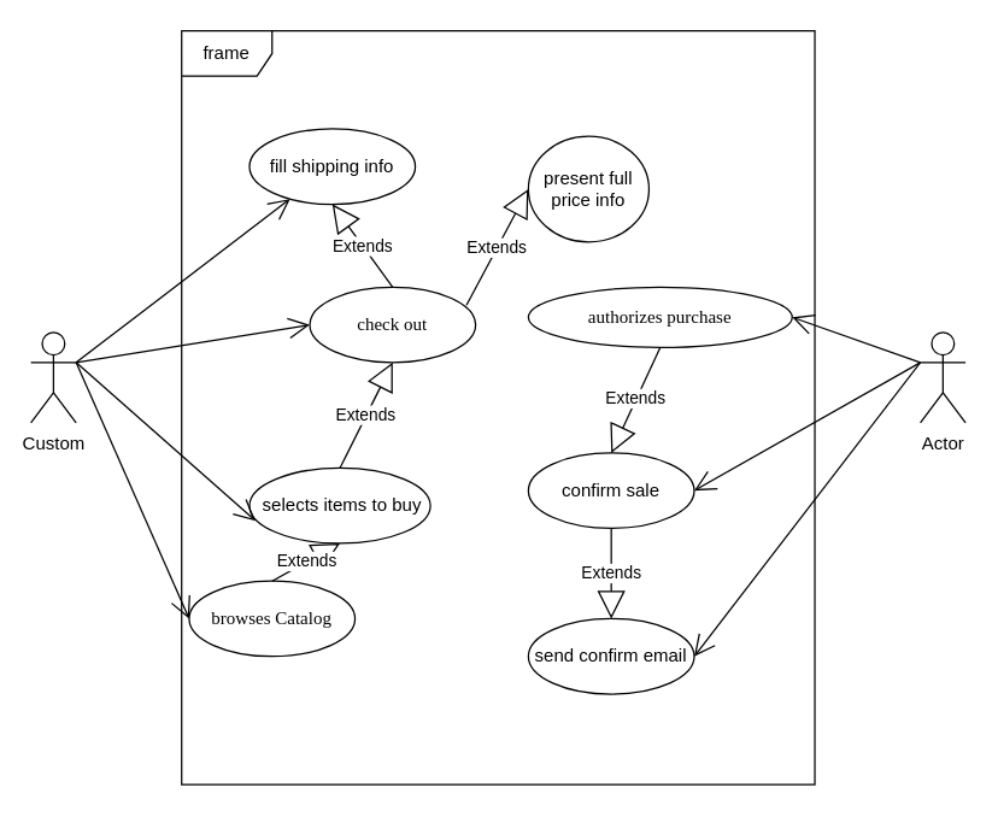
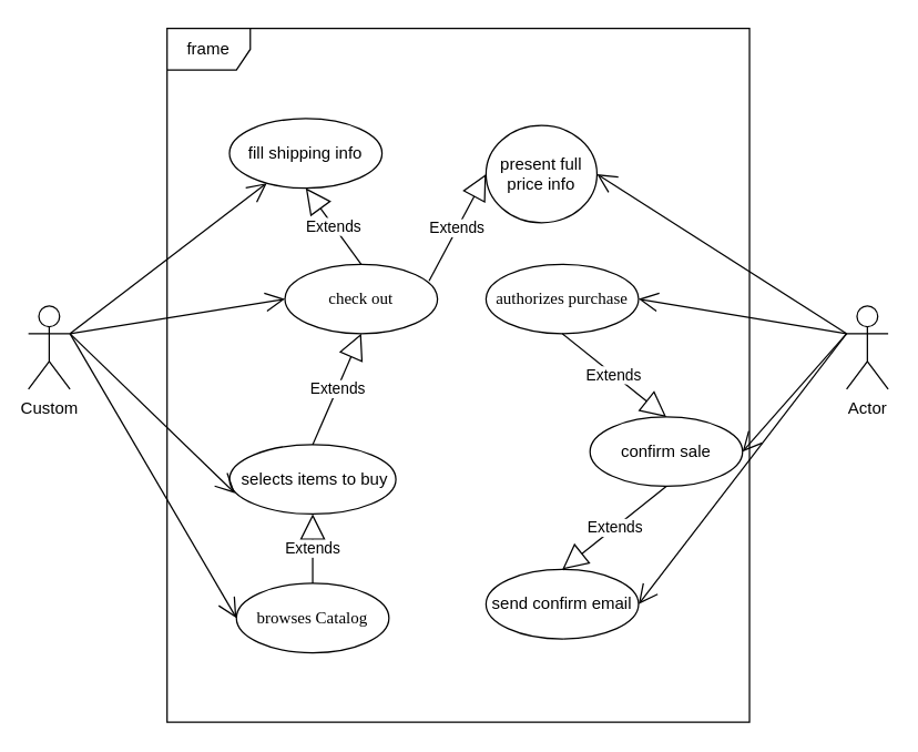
  <mxCell id="0" />
  <mxCell id="1" parent="0" />
  <mxCell id="2" value="frame" style="shape=umlFrame;whiteSpace=wrap;html=1;pointerEvents=0;" vertex="1" parent="1"><mxGeometry x="120" y="20" width="420" height="500" as="geometry" /></mxCell>
  <mxCell id="3" value="Custom" style="shape=umlActor;verticalLabelPosition=bottom;verticalAlign=top;html=1;" vertex="1" parent="1"><mxGeometry x="20" y="220" width="30" height="60" as="geometry" /></mxCell>
  <mxCell id="4" value="Actor" style="shape=umlActor;verticalLabelPosition=bottom;verticalAlign=top;html=1;" vertex="1" parent="1"><mxGeometry x="610" y="220" width="30" height="60" as="geometry" /></mxCell>
- <mxCell id="5" value="&lt;p style=&quot;margin: 0px; font-variant-numeric: normal; font-variant-east-asian: normal; font-variant-alternates: normal; font-size-adjust: none; font-kerning: auto; font-optical-sizing: auto; font-feature-settings: normal; font-variation-settings: normal; font-variant-position: normal; font-stretch: normal; line-height: normal; font-family: &amp;quot;Times New Roman&amp;quot;; text-align: start;&quot; class=&quot;p1&quot;&gt;browses Catalog&lt;/p&gt;" style="ellipse;whiteSpace=wrap;html=1;" vertex="1" parent="1"><mxGeometry x="125" y="385" width="110" height="50" as="geometry" /></mxCell>
- <mxCell id="6" value="&lt;p style=&quot;margin: 0px; font-variant-numeric: normal; font-variant-east-asian: normal; font-variant-alternates: normal; font-size-adjust: none; font-kerning: auto; font-optical-sizing: auto; font-feature-settings: normal; font-variation-settings: normal; font-variant-position: normal; font-stretch: normal; line-height: normal; font-family: &amp;quot;Times New Roman&amp;quot;; text-align: start;&quot; class=&quot;p1&quot;&gt;&lt;span style=&quot;font-family: Helvetica;&quot; class=&quot;Apple-converted-space&quot;&gt;&amp;nbsp;&lt;/span&gt;&lt;span style=&quot;font-family: Helvetica;&quot;&gt;selects items to buy&lt;/span&gt;&lt;br&gt;&lt;/p&gt;" style="ellipse;whiteSpace=wrap;html=1;" vertex="1" parent="1"><mxGeometry x="165" y="310" width="120" height="50" as="geometry" /></mxCell>
+ <mxCell id="5" value="&lt;p style=&quot;margin: 0px; font-variant-numeric: normal; font-variant-east-asian: normal; font-variant-alternates: normal; font-size-adjust: none; font-kerning: auto; font-optical-sizing: auto; font-feature-settings: normal; font-variation-settings: normal; font-variant-position: normal; font-stretch: normal; line-height: normal; font-family: &amp;quot;Times New Roman&amp;quot;; text-align: start;&quot; class=&quot;p1&quot;&gt;browses Catalog&lt;/p&gt;" style="ellipse;whiteSpace=wrap;html=1;" vertex="1" parent="1"><mxGeometry x="170" y="420" width="110" height="50" as="geometry" /></mxCell>
+ <mxCell id="6" value="&lt;p style=&quot;margin: 0px; font-variant-numeric: normal; font-variant-east-asian: normal; font-variant-alternates: normal; font-size-adjust: none; font-kerning: auto; font-optical-sizing: auto; font-feature-settings: normal; font-variation-settings: normal; font-variant-position: normal; font-stretch: normal; line-height: normal; font-family: &amp;quot;Times New Roman&amp;quot;; text-align: start;&quot; class=&quot;p1&quot;&gt;&lt;span style=&quot;font-family: Helvetica;&quot; class=&quot;Apple-converted-space&quot;&gt;&amp;nbsp;&lt;/span&gt;&lt;span style=&quot;font-family: Helvetica;&quot;&gt;selects items to buy&lt;/span&gt;&lt;br&gt;&lt;/p&gt;" style="ellipse;whiteSpace=wrap;html=1;" vertex="1" parent="1"><mxGeometry x="165" y="320" width="120" height="50" as="geometry" /></mxCell>
  <mxCell id="7" value="&lt;p style=&quot;margin: 0px; font-variant-numeric: normal; font-variant-east-asian: normal; font-variant-alternates: normal; font-size-adjust: none; font-kerning: auto; font-optical-sizing: auto; font-feature-settings: normal; font-variation-settings: normal; font-variant-position: normal; font-stretch: normal; line-height: normal; font-family: &amp;quot;Times New Roman&amp;quot;; text-align: start;&quot; class=&quot;p1&quot;&gt;check out&lt;/p&gt;" style="ellipse;whiteSpace=wrap;html=1;" vertex="1" parent="1"><mxGeometry x="205" y="190" width="110" height="50" as="geometry" /></mxCell>
  <mxCell id="8" value="fill shipping info" style="ellipse;whiteSpace=wrap;html=1;" vertex="1" parent="1"><mxGeometry x="165" y="85" width="110" height="50" as="geometry" /></mxCell>
  <mxCell id="9" value="present full price info" style="ellipse;whiteSpace=wrap;html=1;" vertex="1" parent="1"><mxGeometry x="350" y="90" width="80" height="70" as="geometry" /></mxCell>
- <mxCell id="10" value="&lt;p style=&quot;margin: 0px; font-variant-numeric: normal; font-variant-east-asian: normal; font-variant-alternates: normal; font-size-adjust: none; font-kerning: auto; font-optical-sizing: auto; font-feature-settings: normal; font-variation-settings: normal; font-variant-position: normal; font-stretch: normal; line-height: normal; font-family: &amp;quot;Times New Roman&amp;quot;; text-align: start;&quot; class=&quot;p1&quot;&gt;authorizes purchase&lt;/p&gt;" style="ellipse;whiteSpace=wrap;html=1;" vertex="1" parent="1"><mxGeometry x="350" y="190" width="175" height="40" as="geometry" /></mxCell>
- <mxCell id="11" value="confirm sale" style="ellipse;whiteSpace=wrap;html=1;" vertex="1" parent="1"><mxGeometry x="350" y="300" width="110" height="50" as="geometry" /></mxCell>
+ <mxCell id="10" value="&lt;p style=&quot;margin: 0px; font-variant-numeric: normal; font-variant-east-asian: normal; font-variant-alternates: normal; font-size-adjust: none; font-kerning: auto; font-optical-sizing: auto; font-feature-settings: normal; font-variation-settings: normal; font-variant-position: normal; font-stretch: normal; line-height: normal; font-family: &amp;quot;Times New Roman&amp;quot;; text-align: start;&quot; class=&quot;p1&quot;&gt;authorizes purchase&lt;/p&gt;" style="ellipse;whiteSpace=wrap;html=1;" vertex="1" parent="1"><mxGeometry x="350" y="190" width="110" height="50" as="geometry" /></mxCell>
+ <mxCell id="11" value="confirm sale" style="ellipse;whiteSpace=wrap;html=1;" vertex="1" parent="1"><mxGeometry x="425" y="300" width="110" height="50" as="geometry" /></mxCell>
  <mxCell id="12" value="send confirm email" style="ellipse;whiteSpace=wrap;html=1;" vertex="1" parent="1"><mxGeometry x="350" y="410" width="110" height="50" as="geometry" /></mxCell>
  <mxCell id="13" value="" style="endArrow=open;endFill=1;endSize=12;html=1;rounded=0;exitX=1;exitY=0.333;exitDx=0;exitDy=0;exitPerimeter=0;entryX=0.033;entryY=0.7;entryDx=0;entryDy=0;entryPerimeter=0;" edge="1" parent="1" source="3" target="6"><mxGeometry width="160" relative="1" as="geometry"><mxPoint x="60" y="240" as="sourcePoint" /><mxPoint x="200" y="249.5" as="targetPoint" /></mxGeometry></mxCell>
  <mxCell id="14" value="" style="endArrow=open;endFill=1;endSize=12;html=1;rounded=0;entryX=0;entryY=0.5;entryDx=0;entryDy=0;" edge="1" parent="1" target="5"><mxGeometry width="160" relative="1" as="geometry"><mxPoint x="50" y="240" as="sourcePoint" /><mxPoint x="184" y="105" as="targetPoint" /></mxGeometry></mxCell>
  <mxCell id="15" value="" style="endArrow=open;endFill=1;endSize=12;html=1;rounded=0;entryX=0;entryY=0.5;entryDx=0;entryDy=0;" edge="1" parent="1" target="7"><mxGeometry width="160" relative="1" as="geometry"><mxPoint x="50" y="240" as="sourcePoint" /><mxPoint x="180" y="175" as="targetPoint" /></mxGeometry></mxCell>
  <mxCell id="16" value="" style="endArrow=open;endFill=1;endSize=12;html=1;rounded=0;" edge="1" parent="1" target="8"><mxGeometry width="160" relative="1" as="geometry"><mxPoint x="50" y="240" as="sourcePoint" /><mxPoint x="180" y="280" as="targetPoint" /></mxGeometry></mxCell>
+ <mxCell id="17" value="" style="endArrow=open;endFill=1;endSize=12;html=1;rounded=0;exitX=0;exitY=0.333;exitDx=0;exitDy=0;exitPerimeter=0;entryX=1;entryY=0.5;entryDx=0;entryDy=0;" edge="1" parent="1" source="4" target="9"><mxGeometry width="160" relative="1" as="geometry"><mxPoint x="640" y="110" as="sourcePoint" /><mxPoint x="800" y="110" as="targetPoint" /></mxGeometry></mxCell>
  <mxCell id="18" value="" style="endArrow=open;endFill=1;endSize=12;html=1;rounded=0;entryX=1;entryY=0.5;entryDx=0;entryDy=0;" edge="1" parent="1" target="10"><mxGeometry width="160" relative="1" as="geometry"><mxPoint x="610" y="240" as="sourcePoint" /><mxPoint x="490" y="175" as="targetPoint" /></mxGeometry></mxCell>
  <mxCell id="19" value="" style="endArrow=open;endFill=1;endSize=12;html=1;rounded=0;entryX=1;entryY=0.5;entryDx=0;entryDy=0;" edge="1" parent="1" target="11"><mxGeometry width="160" relative="1" as="geometry"><mxPoint x="610" y="240" as="sourcePoint" /><mxPoint x="490" y="255" as="targetPoint" /></mxGeometry></mxCell>
  <mxCell id="20" value="" style="endArrow=open;endFill=1;endSize=12;html=1;rounded=0;entryX=1;entryY=0.5;entryDx=0;entryDy=0;" edge="1" parent="1" target="12"><mxGeometry width="160" relative="1" as="geometry"><mxPoint x="610" y="240" as="sourcePoint" /><mxPoint x="490" y="335" as="targetPoint" /></mxGeometry></mxCell>
  <mxCell id="21" value="Extends" style="endArrow=block;endSize=16;endFill=0;html=1;rounded=0;exitX=0.5;exitY=0;exitDx=0;exitDy=0;entryX=0.5;entryY=1;entryDx=0;entryDy=0;" edge="1" parent="1" source="5" target="6"><mxGeometry width="160" relative="1" as="geometry"><mxPoint x="220" y="140" as="sourcePoint" /><mxPoint x="380" y="140" as="targetPoint" /></mxGeometry></mxCell>
  <mxCell id="22" value="Extends" style="endArrow=block;endSize=16;endFill=0;html=1;rounded=0;exitX=0.5;exitY=0;exitDx=0;exitDy=0;entryX=0.5;entryY=1;entryDx=0;entryDy=0;" edge="1" parent="1" source="6" target="7"><mxGeometry width="160" relative="1" as="geometry"><mxPoint x="235" y="420" as="sourcePoint" /><mxPoint x="235" y="390" as="targetPoint" /></mxGeometry></mxCell>
  <mxCell id="23" value="Extends" style="endArrow=block;endSize=16;endFill=0;html=1;rounded=0;exitX=0.5;exitY=0;exitDx=0;exitDy=0;entryX=0.5;entryY=1;entryDx=0;entryDy=0;" edge="1" parent="1" source="7" target="8"><mxGeometry x="-0.004" width="160" relative="1" as="geometry"><mxPoint x="235" y="340" as="sourcePoint" /><mxPoint x="235" y="300" as="targetPoint" /><mxPoint as="offset" /></mxGeometry></mxCell>
  <mxCell id="24" value="Extends" style="endArrow=block;endSize=16;endFill=0;html=1;rounded=0;exitX=0.945;exitY=0.24;exitDx=0;exitDy=0;entryX=0;entryY=0.5;entryDx=0;entryDy=0;exitPerimeter=0;" edge="1" parent="1" source="7" target="9"><mxGeometry x="-0.004" width="160" relative="1" as="geometry"><mxPoint x="235" y="200" as="sourcePoint" /><mxPoint x="235" y="130" as="targetPoint" /><mxPoint as="offset" /></mxGeometry></mxCell>
  <mxCell id="25" value="Extends" style="endArrow=block;endSize=16;endFill=0;html=1;rounded=0;exitX=0.5;exitY=1;exitDx=0;exitDy=0;entryX=0.5;entryY=0;entryDx=0;entryDy=0;" edge="1" parent="1" source="10" target="11"><mxGeometry x="-0.004" width="160" relative="1" as="geometry"><mxPoint x="284" y="212" as="sourcePoint" /><mxPoint x="360" y="85" as="targetPoint" /><mxPoint as="offset" /></mxGeometry></mxCell>
  <mxCell id="26" value="Extends" style="endArrow=block;endSize=16;endFill=0;html=1;rounded=0;exitX=0.5;exitY=1;exitDx=0;exitDy=0;entryX=0.5;entryY=0;entryDx=0;entryDy=0;" edge="1" parent="1" source="11" target="12"><mxGeometry x="-0.004" width="160" relative="1" as="geometry"><mxPoint x="415" y="250" as="sourcePoint" /><mxPoint x="415" y="310" as="targetPoint" /><mxPoint as="offset" /></mxGeometry></mxCell>
